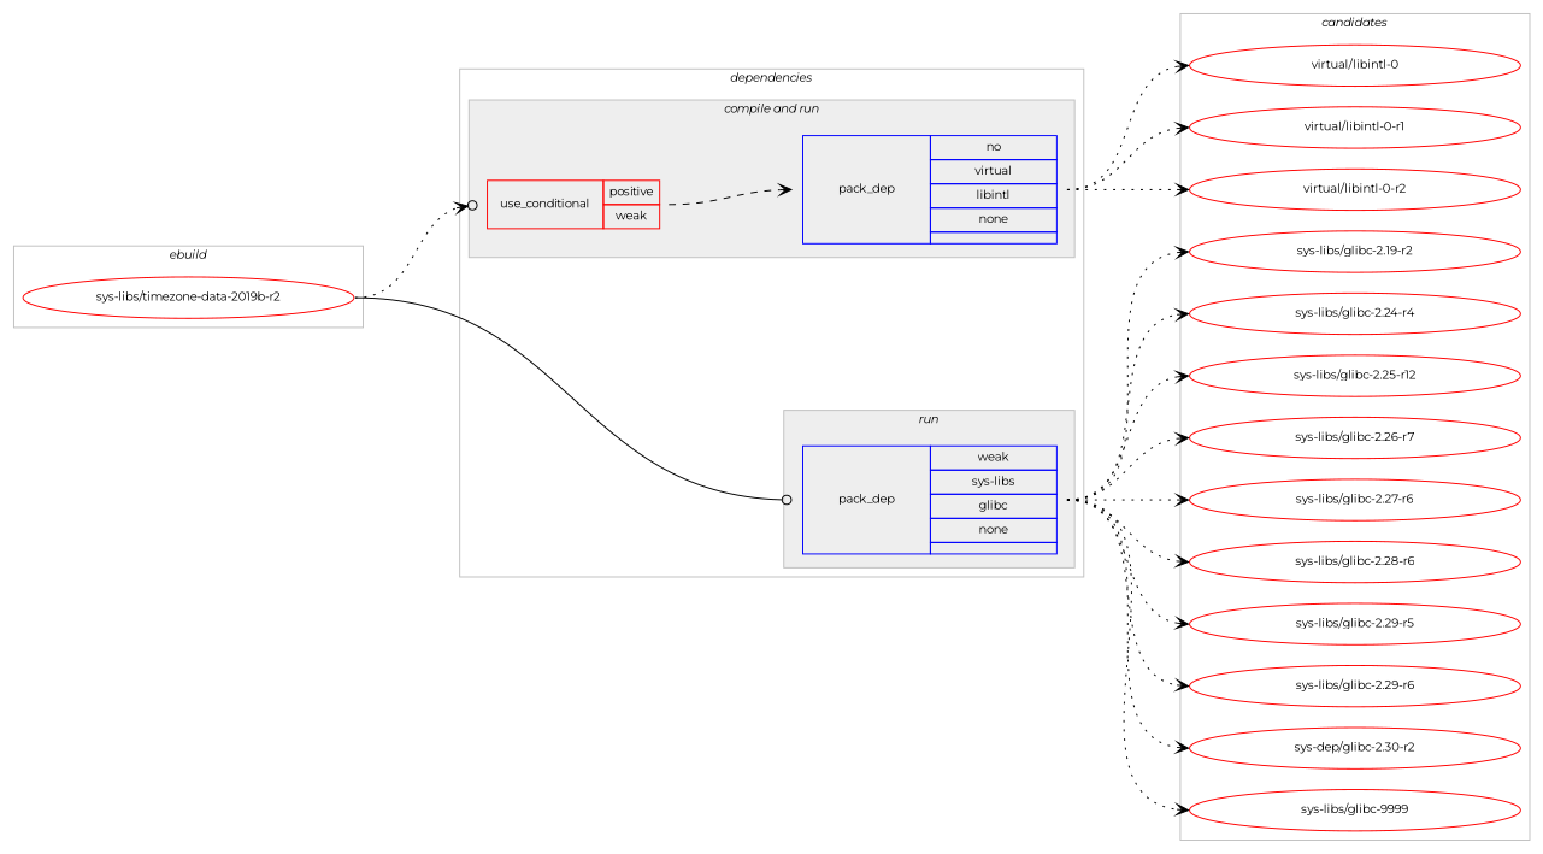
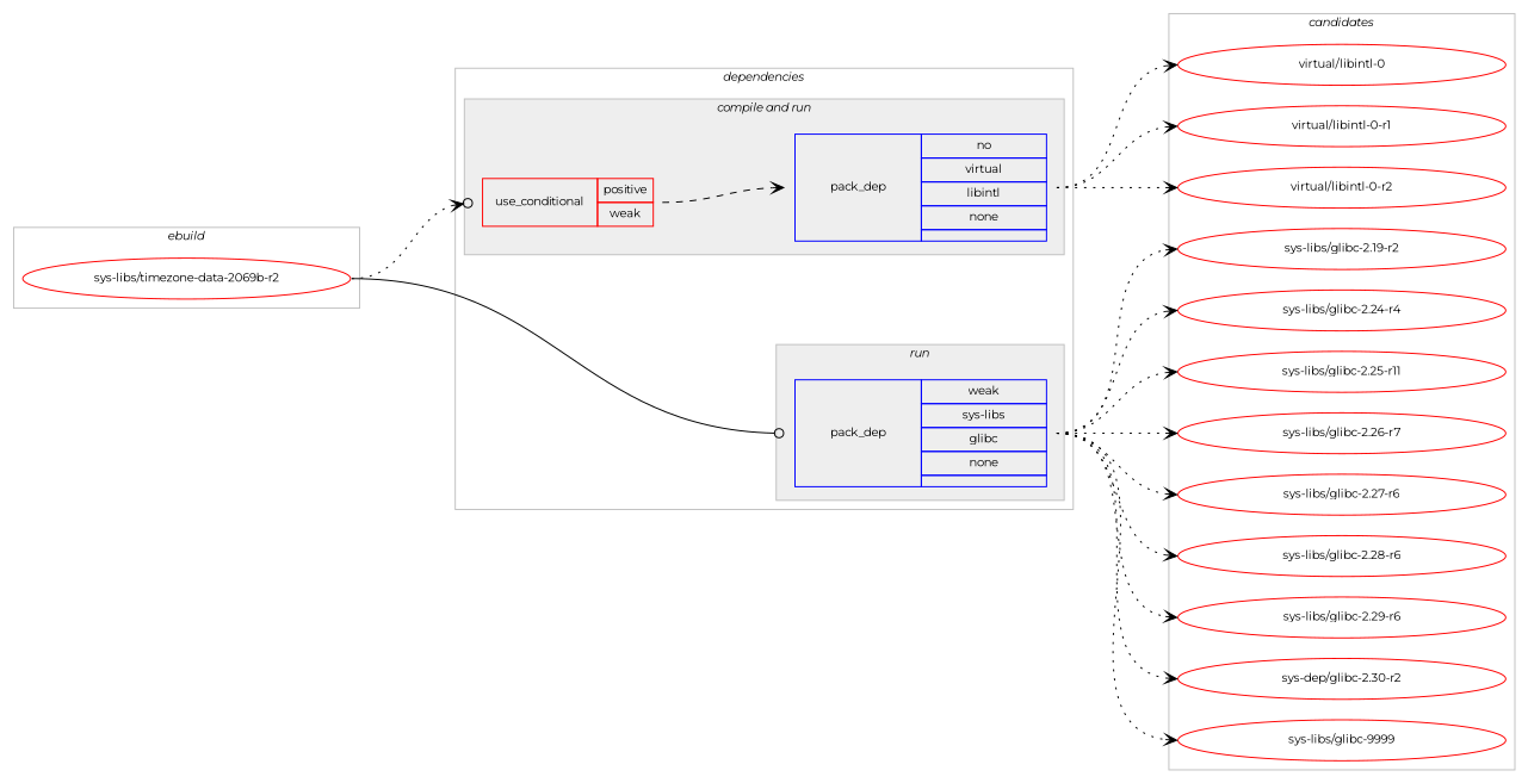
  digraph {
    compound=true
    concentrate=true
    fontname=Montserrat
    fontsize=10
    newrank=true
    rankdir=LR
    ranksep=1.5
    node [color=red fontname=Montserrat fontsize=10]
    edge [arrowhead=vee fontname=Montserrat headport=w style=dotted tailport=e weight=100]
-   n1 [label="sys-libs/timezone-data-2019b-r2" width=4]
+   n1 [label="sys-libs/timezone-data-2069b-r2" width=4]
    n2 [color=blue label=<<TABLE BORDER="0" CELLBORDER="1" CELLSPACING="0" CELLPADDING="4" WIDTH="220"><TR><TD ROWSPAN="6" CELLPADDING="30">pack_dep</TD></TR><TR><TD WIDTH="110">no</TD></TR><TR><TD>virtual</TD></TR><TR><TD>libintl</TD></TR><TR><TD>none</TD></TR><TR><TD></TD></TR></TABLE>> shape=none]
    n3 [label=<<TABLE BORDER="0" CELLBORDER="1" CELLSPACING="0" CELLPADDING="4"><TR><TD ROWSPAN="3" CELLPADDING="10">use_conditional</TD></TR><TR><TD>positive</TD></TR><TR><TD>weak</TD></TR></TABLE>> shape=none]
    n4 [color=blue label=<<TABLE BORDER="0" CELLBORDER="1" CELLSPACING="0" CELLPADDING="4" WIDTH="220"><TR><TD ROWSPAN="6" CELLPADDING="30">pack_dep</TD></TR><TR><TD WIDTH="110">weak</TD></TR><TR><TD>sys-libs</TD></TR><TR><TD>glibc</TD></TR><TR><TD>none</TD></TR><TR><TD></TD></TR></TABLE>> shape=none]
    n5 [label="virtual/libintl-0" width=4]
    n6 [label="virtual/libintl-0-r1" width=4]
    n7 [label="virtual/libintl-0-r2" width=4]
    n8 [label="sys-libs/glibc-2.19-r2" width=4]
    n9 [label="sys-libs/glibc-2.24-r4" width=4]
-   n10 [label="sys-libs/glibc-2.25-r12" width=4]
+   n10 [label="sys-libs/glibc-2.25-r11" width=4]
    n11 [label="sys-libs/glibc-2.26-r7" width=4]
    n12 [label="sys-libs/glibc-2.27-r6" width=4]
    n13 [label="sys-libs/glibc-2.28-r6" width=4]
-   n14 [label="sys-libs/glibc-2.29-r5" width=4]
    n15 [label="sys-libs/glibc-2.29-r6" width=4]
    n16 [label="sys-dep/glibc-2.30-r2" width=4]
    n17 [label="sys-libs/glibc-9999" width=4]
    subgraph cluster_1 {
      color=gray
      label=<<i>ebuild</i>>
      rank=same
      n1
    }
    subgraph cluster_2 {
      color=gray
      label=<<i>dependencies</i>>
      subgraph cluster_3 {
        color=gray
        fillcolor="#eeeeee"
        label=<<i>compile</i>>
        style=filled
      }
      subgraph cluster_4 {
        color=gray
        fillcolor="#eeeeee"
        label=<<i>compile and run</i>>
        style=filled
        subgraph sub_5 {
          color=gray
          fillcolor="#eeeeee"
          label=<<i>compile and run</i>>
          style=filled
          n3
          subgraph sub_6 {
            color=gray
            fillcolor="#eeeeee"
            label=<<i>compile and run</i>>
            style=filled
            n2
          }
        }
      }
      subgraph cluster_7 {
        color=gray
        fillcolor="#eeeeee"
        label=<<i>run</i>>
        style=filled
        subgraph sub_8 {
          color=gray
          fillcolor="#eeeeee"
          label=<<i>run</i>>
          style=filled
          n4
        }
      }
    }
    subgraph cluster_9 {
      color=gray
      label=<<i>candidates</i>>
      rank=same
      subgraph sub_10 {
        color=black
        label=<<i>candidates</i>>
        nodesep=1
        rank=same
        n5
        n6
        n7
      }
      subgraph sub_11 {
        color=black
        label=<<i>candidates</i>>
        nodesep=1
        rank=same
        n8
        n9
        n10
        n11
        n12
        n13
-       n14
        n15
        n16
        n17
      }
    }
    n1 -> n3 [arrowhead=odotvee weight=20]
    n1 -> n4 [arrowhead=odot style=solid weight=20]
    n2 -> n5
    n2 -> n6
    n2 -> n7
    n3 -> n2 [style=dashed weight=20]
    n4 -> n8
    n4 -> n9
    n4 -> n10
    n4 -> n11
    n4 -> n12
    n4 -> n13
-   n4 -> n14
    n4 -> n15
    n4 -> n16
    n4 -> n17
  }
